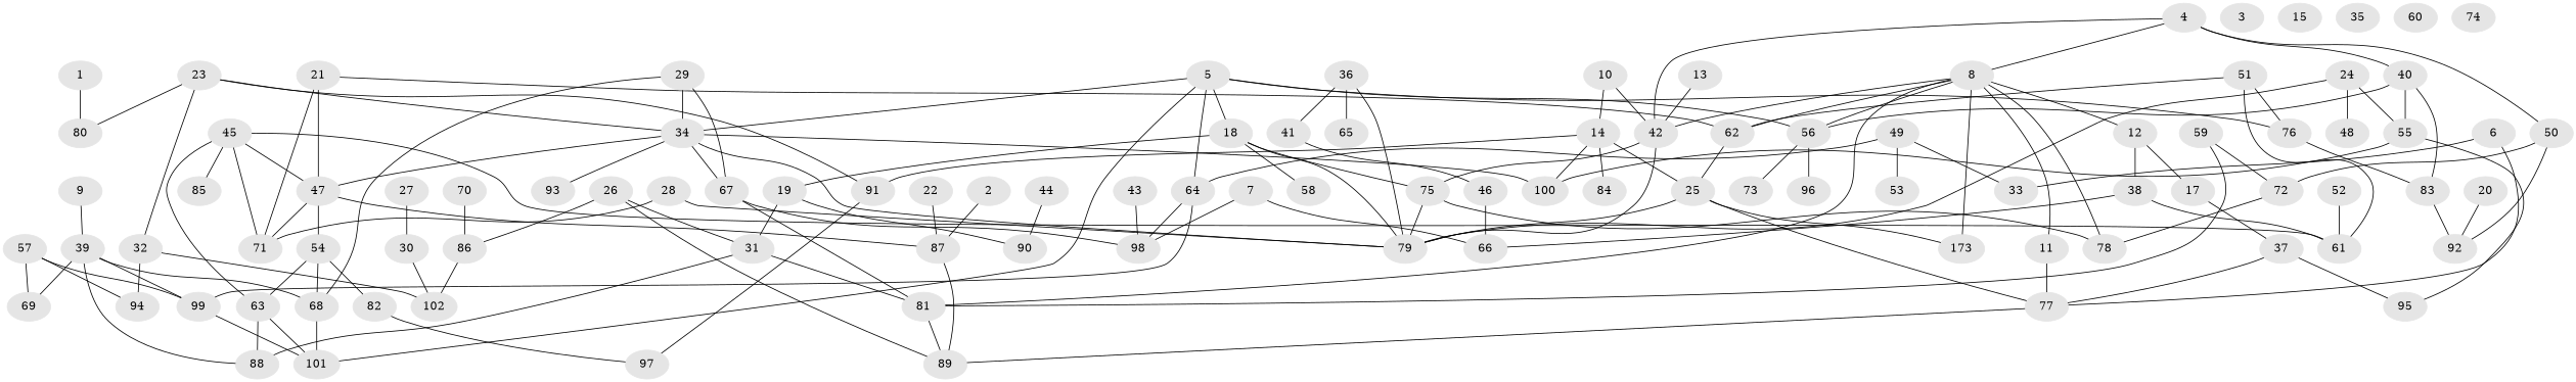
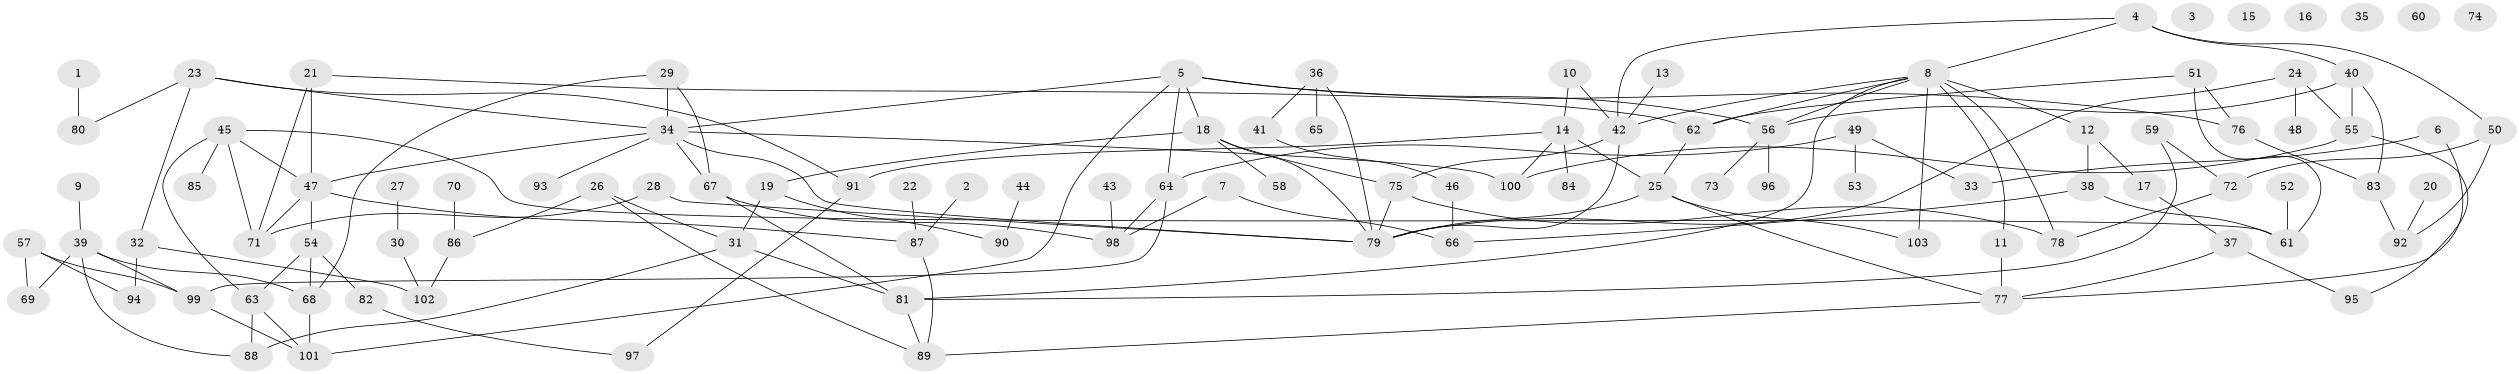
  graph {
    node [color=gray90 style=filled]
    1
    80
    2
    87
    89
    3
    4
    8
    40
    42
    50
    56
    11
    12
    62
    78
    81
-   103 [label=173]
+   103
    55
    83
    75
    79
    92
    72
    5
    18
    34
    64
    76
    101
    19
    58
    100
    47
    67
    93
    73
    96
    98
    99
    6
    33
    77
    7
    66
    17
    38
    25
    9
    39
    68
    88
    69
    10
    14
    84
    91
    37
    61
    13
    97
    15
+   16
    95
    31
    90
    20
    21
    71
    54
    22
    23
    32
    102
    94
    24
    48
    26
    86
    27
    30
    28
    29
    35
    36
    41
    65
    46
    43
    44
    45
    63
    85
    82
    49
    53
    51
    52
    70
    57
    59
    60
    74
    1 -- 80
    2 -- 87
    87 -- 89
    4 -- 8
    4 -- 40
    4 -- 42
    4 -- 50
    8 -- 42
    8 -- 56
    8 -- 11
    8 -- 12
    8 -- 62
    8 -- 78
    8 -- 81
    8 -- 103
    40 -- 56
    40 -- 55
    40 -- 83
    42 -- 75
    42 -- 79
    50 -- 92
    50 -- 72
    56 -- 73
    56 -- 96
    11 -- 77
    12 -- 17
    12 -- 38
    62 -- 25
    81 -- 89
    55 -- 100
    55 -- 95
    83 -- 92
    75 -- 78
    75 -- 79
    72 -- 78
    5 -- 56
    5 -- 18
    5 -- 34
    5 -- 64
    5 -- 76
    5 -- 101
    18 -- 75
    18 -- 79
    18 -- 19
    18 -- 58
    34 -- 79
    34 -- 100
    34 -- 47
    34 -- 67
    34 -- 93
    64 -- 98
    64 -- 99
    76 -- 83
    19 -- 31
    19 -- 90
    47 -- 87
    47 -- 71
    47 -- 54
    67 -- 81
    67 -- 98
    99 -- 101
    6 -- 33
    6 -- 77
    77 -- 89
    7 -- 98
    7 -- 66
    17 -- 37
    38 -- 66
    38 -- 61
    25 -- 103
    25 -- 79
    25 -- 77
    9 -- 39
    39 -- 99
    39 -- 68
    39 -- 88
    39 -- 69
    68 -- 101
    10 -- 42
    10 -- 14
    14 -- 100
    14 -- 25
    14 -- 84
    14 -- 91
    91 -- 97
    37 -- 77
    37 -- 95
    13 -- 42
    31 -- 81
    31 -- 88
    20 -- 92
    21 -- 62
    21 -- 47
    21 -- 71
    54 -- 68
    54 -- 63
    54 -- 82
    22 -- 87
    23 -- 80
    23 -- 34
    23 -- 91
    23 -- 32
    32 -- 102
    32 -- 94
    24 -- 55
    24 -- 79
    24 -- 48
    26 -- 89
    26 -- 31
    26 -- 86
    86 -- 102
    27 -- 30
    30 -- 102
    28 -- 79
    28 -- 71
    29 -- 34
    29 -- 67
    29 -- 68
    36 -- 79
    36 -- 41
    36 -- 65
    41 -- 46
    46 -- 66
    43 -- 98
    44 -- 90
    45 -- 47
    45 -- 61
    45 -- 71
    45 -- 63
    45 -- 85
    63 -- 101
    63 -- 88
    82 -- 97
    49 -- 64
    49 -- 33
    49 -- 53
    51 -- 62
    51 -- 76
    51 -- 61
    52 -- 61
    70 -- 86
    57 -- 99
    57 -- 69
    57 -- 94
    59 -- 81
    59 -- 72
  }
